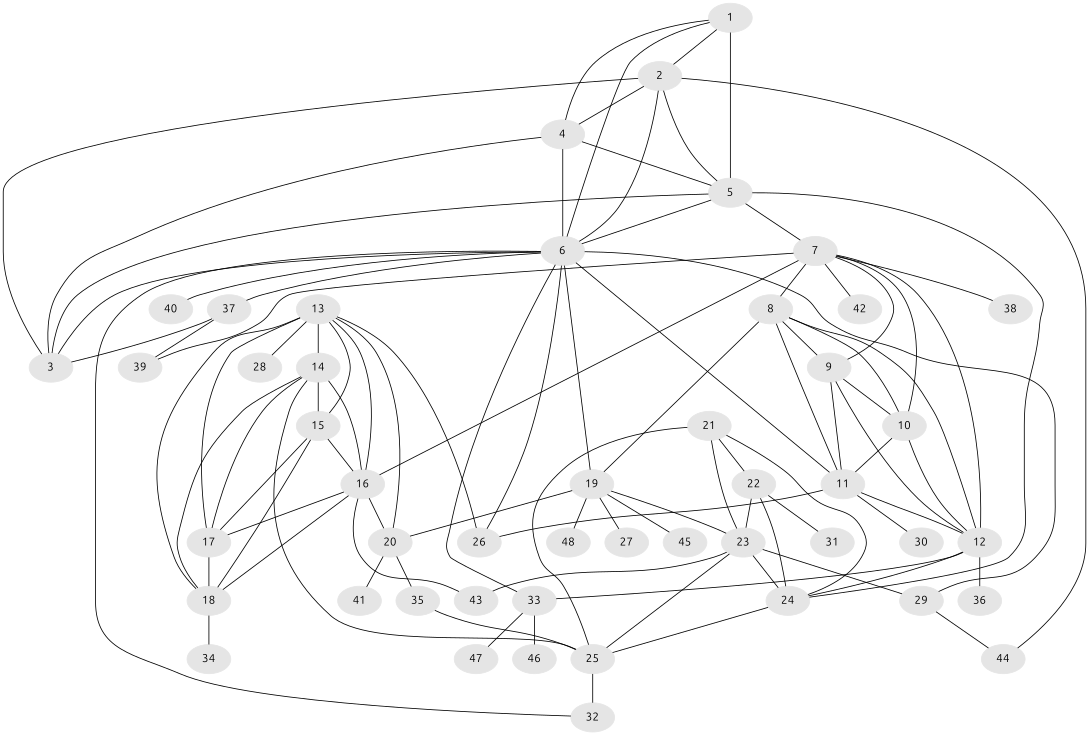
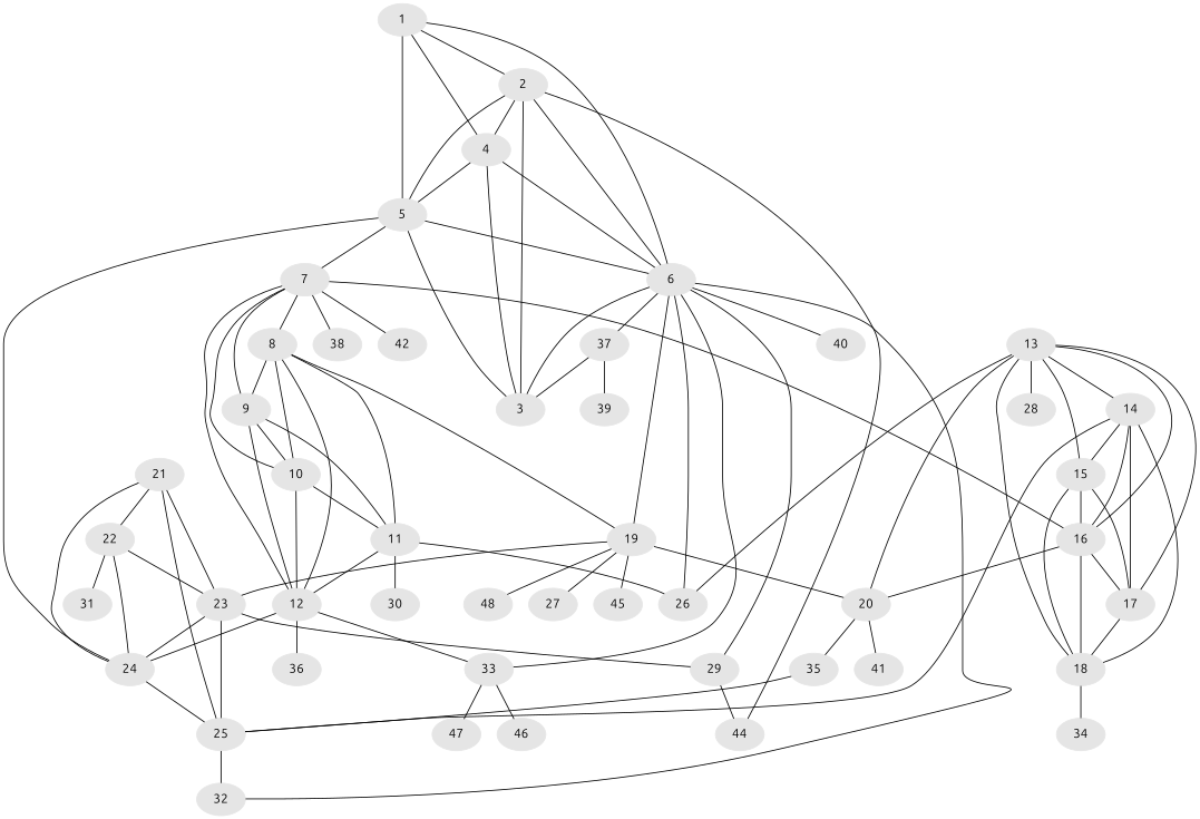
  graph {
    fontname=Ubuntu
    node [color=gray90 fontname=Ubuntu style=filled]
    edge [fontname=Ubuntu weight=1.0]
    1
    2
    4
    5
    6
    3
    44
    7
    24
    11
    19
    26
    29
    32
    33
    37
    40
    16
    8
    9
    10
    12
    38
    39
    42
    25
    30
    17
    18
    20
-   43
    23
    27
    45
    48
    46
    47
    36
    13
    14
    15
    28
    34
    35
    41
    21
    22
    31
    1 -- 2
    1 -- 4
    1 -- 5 [weight=6.0]
    1 -- 6
    2 -- 4
    2 -- 5
    2 -- 6
    2 -- 3
    2 -- 44
    4 -- 5
    4 -- 6
    5 -- 6
    5 -- 7
    5 -- 24
-   6 -- 11
    6 -- 19
    6 -- 26
    6 -- 29
    6 -- 32
    6 -- 33
    6 -- 37
    6 -- 40
    3 -- 4
    3 -- 5
    3 -- 6
    7 -- 16
    7 -- 8
    7 -- 9
    7 -- 10
    7 -- 12
    7 -- 38
-   7 -- 39 [weight=2.0]
    7 -- 42
    24 -- 25
    11 -- 26
    11 -- 12
    11 -- 30 [weight=3.0]
    19 -- 20 [weight=5.0]
    19 -- 23
    19 -- 27 [weight=2.0]
    19 -- 45
    19 -- 48
    29 -- 44
    33 -- 46
    33 -- 47
    37 -- 3
    37 -- 39
    16 -- 17
    16 -- 18
    16 -- 20
-   16 -- 43
    8 -- 11
    8 -- 19
    8 -- 9
    8 -- 10
    8 -- 12
    9 -- 11
    9 -- 10
    9 -- 12
    10 -- 11
    10 -- 12
    12 -- 24
    12 -- 33
    12 -- 36 [weight=4.0]
    25 -- 32 [weight=4.0]
    17 -- 18
    18 -- 34 [weight=4.0]
    20 -- 35
    20 -- 41
    23 -- 24 [weight=2.0]
    23 -- 29
    23 -- 25 [weight=2.0]
-   23 -- 43
    13 -- 26
    13 -- 16
    13 -- 17
    13 -- 18
    13 -- 20
    13 -- 14
    13 -- 15
    13 -- 28 [weight=3.0]
    14 -- 16
    14 -- 25
    14 -- 17
    14 -- 18
    14 -- 15
    15 -- 16 [weight=4.0]
    15 -- 17
    15 -- 18
    35 -- 25
    21 -- 24
    21 -- 25
    21 -- 23 [weight=2.0]
    21 -- 22
    22 -- 24
    22 -- 23 [weight=2.0]
    22 -- 31
  }
